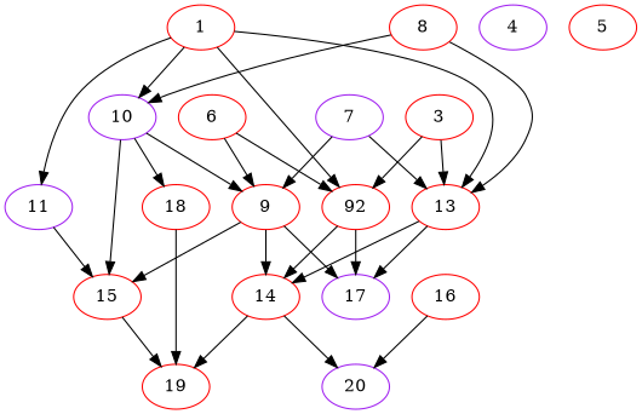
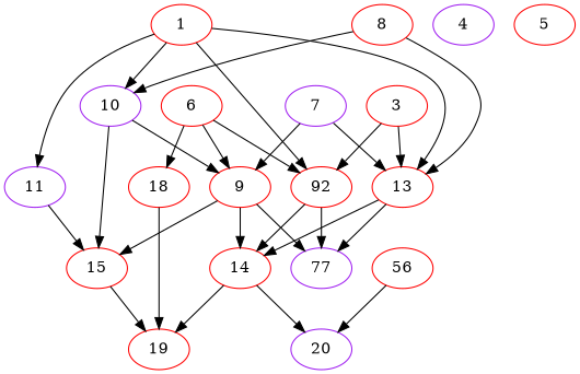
  digraph {
    node [alpha=0.05 color=red]
    1 [expect_size=3688214958086029312]
    10 [alpha=0.02 color=purple expect_size=13051981456303834]
    11 [alpha=0.13 color=purple expect_size=109255909023800098816]
    n4 [alpha=0.04 expect_size=12718127689421029376 label=92]
    13 [expect_size=224325039231716032512]
    15 [alpha=0.10 expect_size=412071299367249]
    18 [alpha=0.17 expect_size=25240532275634516]
    9 [alpha=0.08 expect_size=12756254323705558]
    14 [alpha=0.10 expect_size=19153553269515616256]
-   17 [alpha=0.12 color=purple expect_size=3425335764779705]
+   17 [alpha=0.12 color=purple expect_size=3425335764779705 label=77]
    19 [alpha=0.13 expect_size=97976364156268368]
-   16 [alpha=0.06 expect_size=292389924982488]
+   16 [alpha=0.06 expect_size=292389924982488 label=56]
    20 [alpha=0.10 color=purple expect_size=1799624004427128]
    3 [alpha=0.18 expect_size=47953957670043640]
    4 [alpha=0.00 color=purple expect_size=676898667772218752]
    5 [alpha=0.14 expect_size=100160605749932832]
    6 [alpha=0.16 expect_size=766201591836781]
    7 [alpha=0.17 color=purple expect_size=20366073075776196]
    8 [expect_size=868708688108453888]
    1 -> 10
    1 -> 11
    1 -> n4
    1 -> 13
    10 -> 15
-   10 -> 18
+   6 -> 18
    10 -> 9
    11 -> 15
    n4 -> 14
    n4 -> 17
    13 -> 14
    13 -> 17
    15 -> 19
    18 -> 19
    9 -> 15
    9 -> 14
    9 -> 17
    14 -> 19
    14 -> 20
    16 -> 20
    3 -> n4
    3 -> 13
    6 -> n4
    6 -> 9
    7 -> 13
    7 -> 9
    8 -> 10
    8 -> 13
  }
